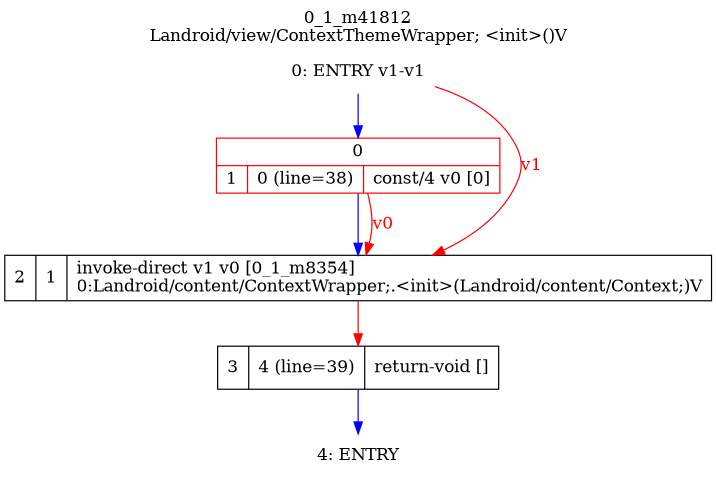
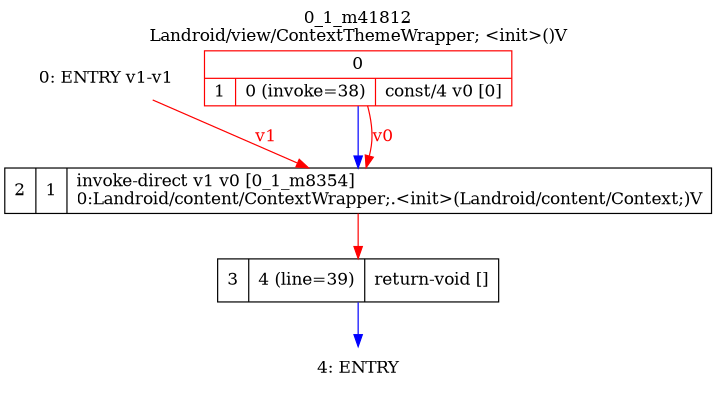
  digraph {
    label="0_1_m41812\nLandroid/view/ContextThemeWrapper; <init>()V"
    labelloc=t
    rankdir=UD
    node [shape=record]
    edge [color=blue fontcolor=blue weight=100]
    n1 [label="0: ENTRY v1-v1" shape=plaintext]
-   n2 [color=red label="{0|{1|0 (line=38)|const/4 v0 [0]\l}}"]
+   n2 [color=red label="{0|{1|0 (invoke=38)|const/4 v0 [0]\l}}"]
    n3 [label="2|1|invoke-direct v1 v0 [0_1_m8354]\l0:Landroid/content/ContextWrapper;.\<init\>(Landroid/content/Context;)V\l"]
    n4 [label="3|4 (line=39)|return-void []\l"]
    n5 [label="4: ENTRY" shape=plaintext]
-   n1 -> n2
    n1 -> n3 [color=red fontcolor=red label=v1 weight=""]
    n2 -> n3
    n2 -> n3 [color=red fontcolor=red label=v0 weight=""]
    n3 -> n4 [color=red]
    n4 -> n5
  }
